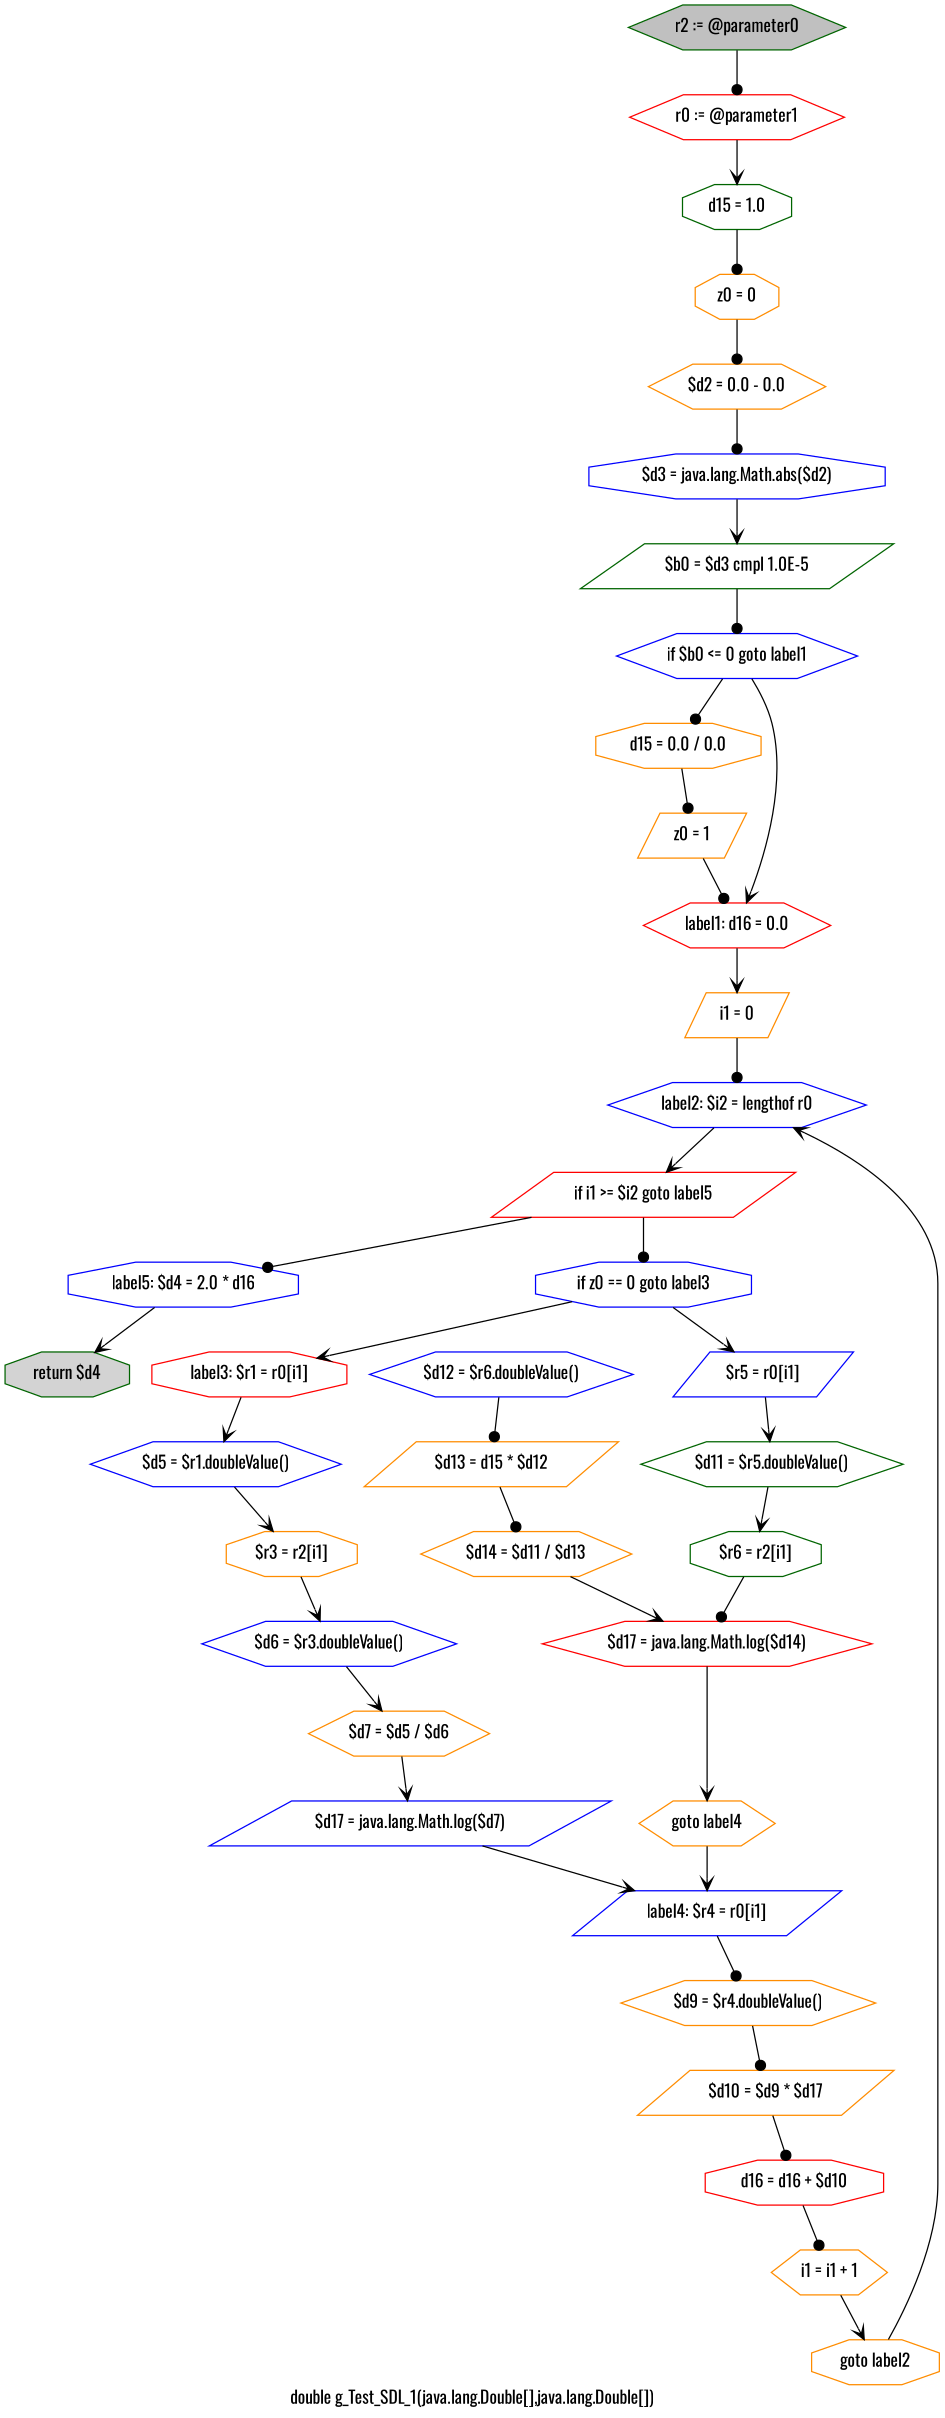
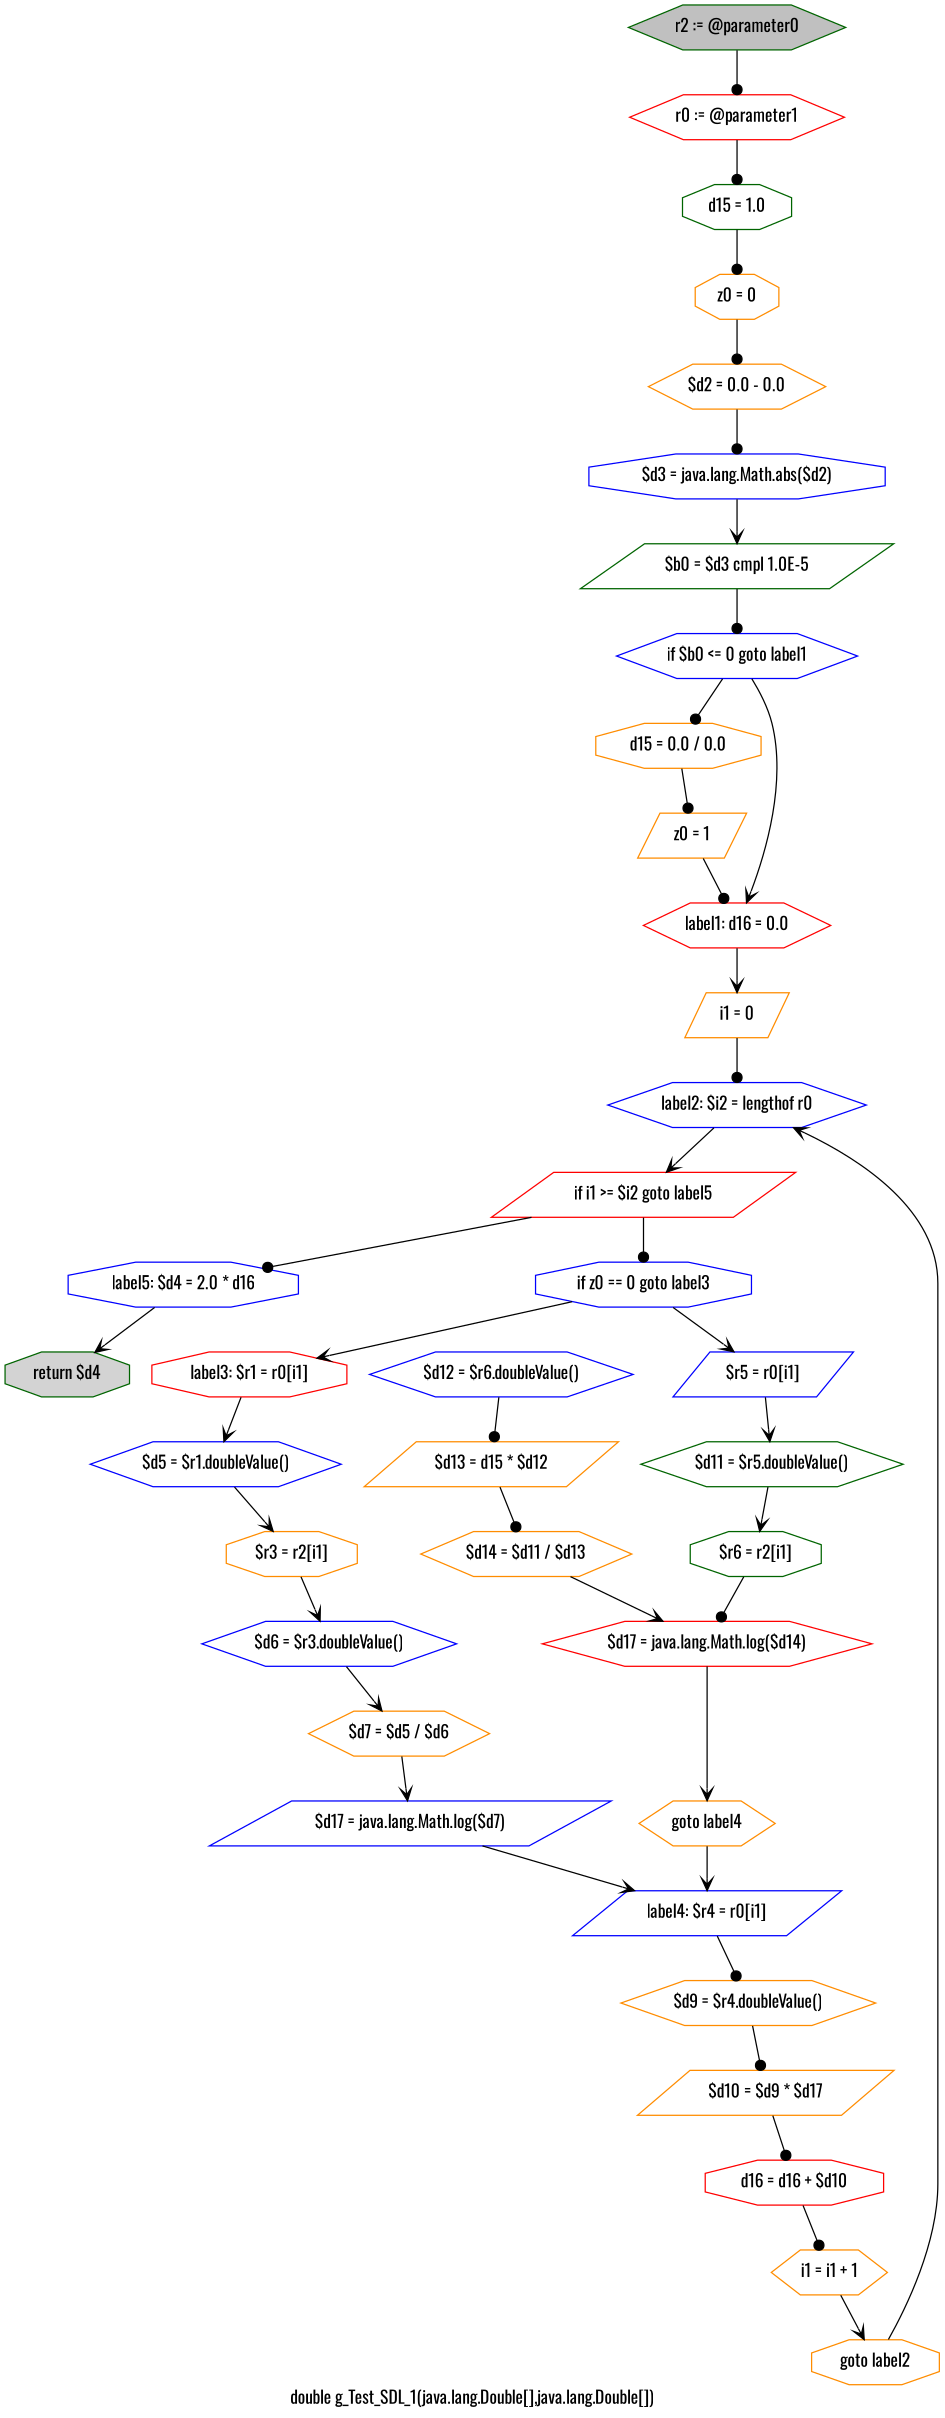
  digraph {
    fontname=Oswald
    label="double g_Test_SDL_1(java.lang.Double[],java.lang.Double[])"
    node [color=darkorange fontname=Oswald shape=hexagon]
    edge [arrowhead=vee fontname=Oswald]
    n1 [color=darkgreen fillcolor=gray label="r2 := @parameter0" style=filled]
    n2 [color=red label="r0 := @parameter1"]
    n3 [color=darkgreen label="d15 = 1.0" shape=octagon]
    n4 [label="z0 = 0" shape=octagon]
    n5 [label="$d2 = 0.0 - 0.0"]
    n6 [color=blue label="$d3 = java.lang.Math.abs($d2)" shape=octagon]
    n7 [color=darkgreen label="$b0 = $d3 cmpl 1.0E-5" shape=parallelogram]
    n8 [color=blue label="if $b0 <= 0 goto label1"]
    n9 [label="d15 = 0.0 / 0.0" shape=octagon]
    n10 [color=red label="label1: d16 = 0.0"]
    n11 [label="z0 = 1" shape=parallelogram]
    n12 [label="i1 = 0" shape=parallelogram]
    n13 [color=blue label="label2: $i2 = lengthof r0"]
    n14 [color=red label="if i1 >= $i2 goto label5" shape=parallelogram]
    n15 [color=blue label="if z0 == 0 goto label3" shape=octagon]
    n16 [color=blue label="label5: $d4 = 2.0 * d16" shape=octagon]
    n17 [color=blue label="$r5 = r0[i1]" shape=parallelogram]
    n18 [color=red label="label3: $r1 = r0[i1]" shape=octagon]
    n19 [color=darkgreen fillcolor=lightgray label="return $d4" shape=octagon style=filled]
    n20 [color=darkgreen label="$d11 = $r5.doubleValue()"]
    n21 [color=blue label="$d5 = $r1.doubleValue()"]
    n22 [color=darkgreen label="$r6 = r2[i1]" shape=octagon]
    n23 [label="$r3 = r2[i1]" shape=octagon]
    n24 [color=red label="$d17 = java.lang.Math.log($d14)"]
    n25 [color=blue label="$d12 = $r6.doubleValue()"]
    n26 [label="$d13 = d15 * $d12" shape=parallelogram]
    n27 [label="$d14 = $d11 / $d13"]
    n28 [label="goto label4"]
    n29 [color=blue label="label4: $r4 = r0[i1]" shape=parallelogram]
    n30 [label="$d9 = $r4.doubleValue()"]
    n31 [label="$d10 = $d9 * $d17" shape=parallelogram]
    n32 [color=blue label="$d6 = $r3.doubleValue()"]
    n33 [label="$d7 = $d5 / $d6"]
    n34 [color=blue label="$d17 = java.lang.Math.log($d7)" shape=parallelogram]
    n35 [color=red label="d16 = d16 + $d10" shape=octagon]
    n36 [label="i1 = i1 + 1"]
    n37 [label="goto label2" shape=octagon]
    n1 -> n2 [arrowhead=dot]
-   n2 -> n3
+   n2 -> n3 [arrowhead=dot]
    n3 -> n4 [arrowhead=dot]
    n4 -> n5 [arrowhead=dot]
    n5 -> n6 [arrowhead=dot]
    n6 -> n7
    n7 -> n8 [arrowhead=dot]
    n8 -> n9 [arrowhead=dot]
    n8 -> n10
    n9 -> n11 [arrowhead=dot]
    n10 -> n12
    n11 -> n10 [arrowhead=dot]
    n12 -> n13 [arrowhead=dot]
    n13 -> n14
    n14 -> n15 [arrowhead=dot]
    n14 -> n16 [arrowhead=dot]
    n15 -> n17
    n15 -> n18
    n16 -> n19
    n17 -> n20
    n18 -> n21
    n20 -> n22
    n21 -> n23
    n22 -> n24 [arrowhead=dot]
    n23 -> n32
    n24 -> n28
    n25 -> n26 [arrowhead=dot]
    n26 -> n27 [arrowhead=dot]
    n27 -> n24
    n28 -> n29
    n29 -> n30 [arrowhead=dot]
    n30 -> n31 [arrowhead=dot]
    n31 -> n35 [arrowhead=dot]
    n32 -> n33
    n33 -> n34
    n34 -> n29
    n35 -> n36 [arrowhead=dot]
    n36 -> n37
    n37 -> n13
  }
